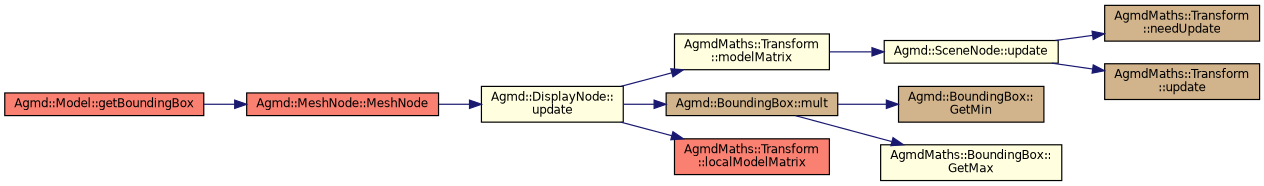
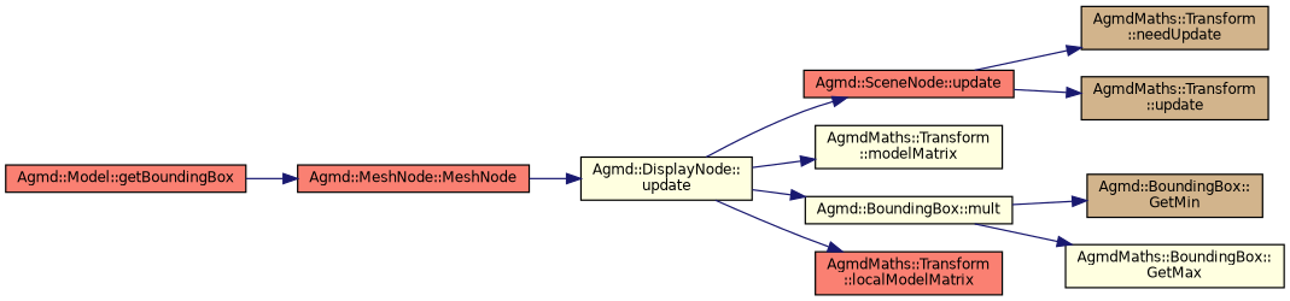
  digraph {
    rankdir=LR
    node [color=black fillcolor=salmon fontname=Helvetica fontsize=10 shape=record style=filled]
    edge [color=midnightblue fontname=Helvetica fontsize=10 labelfontname=Helvetica labelfontsize=10 style=solid]
    n1 [fontcolor=black height=0.2 label="Agmd::MeshNode::MeshNode" width=0.4]
    n2 [fillcolor=lightyellow height=0.2 label="Agmd::DisplayNode::\lupdate" width=0.4]
    n3 [height=0.2 label="Agmd::Model::getBoundingBox" width=0.4]
-   n4 [fillcolor=lightyellow height=0.2 label="Agmd::SceneNode::update" width=0.4]
+   n4 [height=0.2 label="Agmd::SceneNode::update" width=0.4]
    n5 [fillcolor=lightyellow height=0.2 label="AgmdMaths::Transform\l::modelMatrix" width=0.4]
-   n6 [fillcolor=tan height=0.2 label="Agmd::BoundingBox::mult" width=0.4]
+   n6 [fillcolor=lightyellow height=0.2 label="Agmd::BoundingBox::mult" width=0.4]
    n7 [height=0.2 label="AgmdMaths::Transform\l::localModelMatrix" width=0.4]
    n8 [fillcolor=tan height=0.2 label="AgmdMaths::Transform\l::needUpdate" width=0.4]
    n9 [fillcolor=tan height=0.2 label="AgmdMaths::Transform\l::update" width=0.4]
    n10 [fillcolor=tan height=0.2 label="Agmd::BoundingBox::\lGetMin" width=0.4]
    n11 [fillcolor=lightyellow height=0.2 label="AgmdMaths::BoundingBox::\lGetMax" width=0.4]
    n1 -> n2
-   n5 -> n4
+   n2 -> n4
    n2 -> n5
    n2 -> n6
    n2 -> n7
    n3 -> n1
    n4 -> n8
    n4 -> n9
    n6 -> n10
    n6 -> n11
  }
